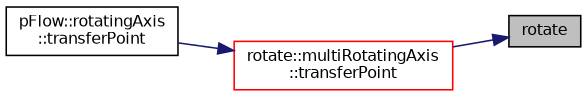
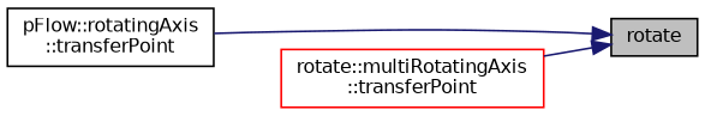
  digraph {
    rankdir=RL
    node [color=black fillcolor=white fontname=Helvetica fontsize=10 shape=record style=filled]
    edge [color=midnightblue dir=back fontname=Helvetica fontsize=10 labelfontname=Helvetica labelfontsize=10 style=solid]
    n1 [fillcolor=grey75 fontcolor=black height=0.2 label=rotate width=0.4]
    n2 [height=0.2 label="pFlow::rotatingAxis\l::transferPoint" width=0.4]
    n3 [color=red height=0.2 label="rotate::multiRotatingAxis\l::transferPoint" width=0.4]
-   n3 -> n2
+   n1 -> n2
    n1 -> n3
  }
